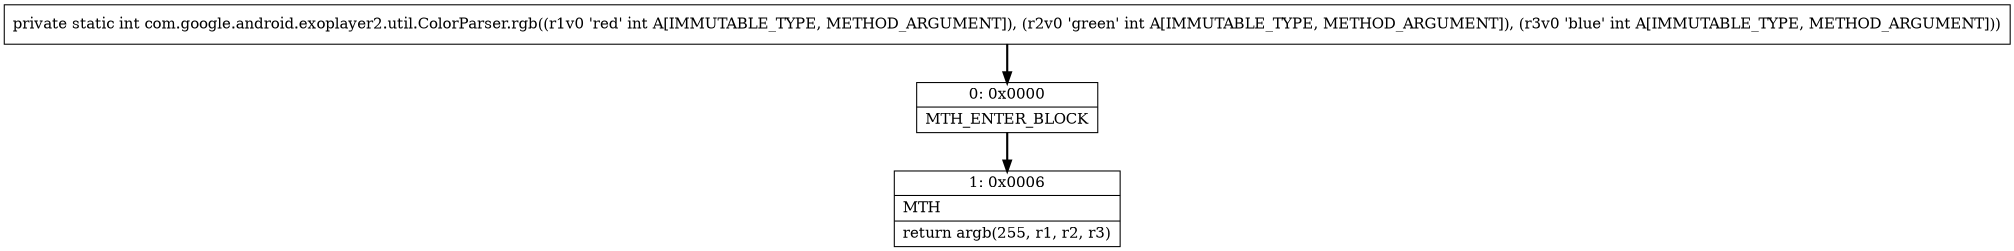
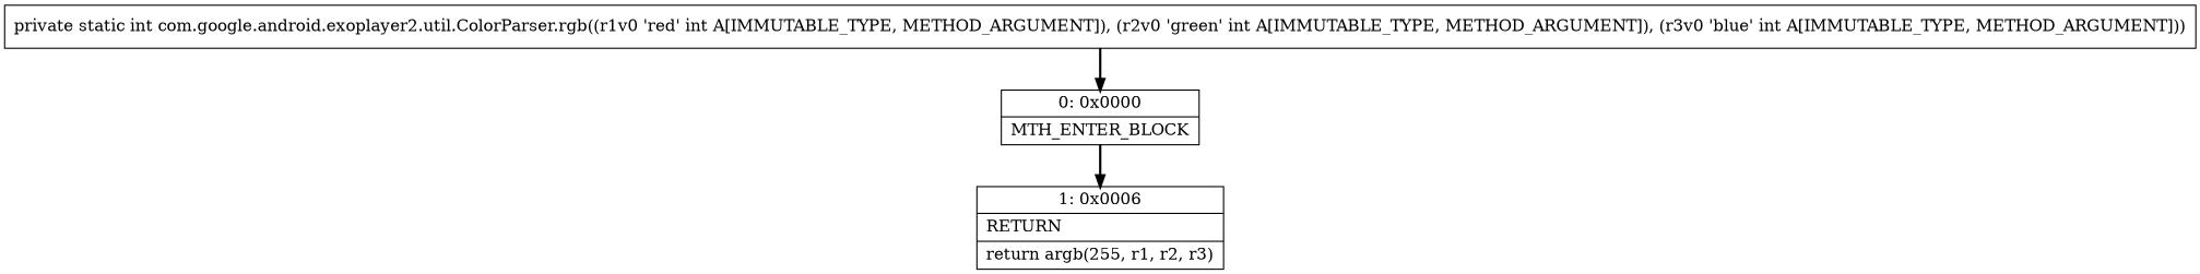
  digraph {
    node [shape=record]
    edge [style=bold]
    n1 [label="{0\:\ 0x0000|MTH_ENTER_BLOCK\l}"]
-   n2 [label="{1\:\ 0x0006|MTH\l|return argb(255, r1, r2, r3)\l}"]
+   n2 [label="{1\:\ 0x0006|RETURN\l|return argb(255, r1, r2, r3)\l}"]
    n3 [label="{private static int com.google.android.exoplayer2.util.ColorParser.rgb((r1v0 'red' int A[IMMUTABLE_TYPE, METHOD_ARGUMENT]), (r2v0 'green' int A[IMMUTABLE_TYPE, METHOD_ARGUMENT]), (r3v0 'blue' int A[IMMUTABLE_TYPE, METHOD_ARGUMENT])) }"]
    n1 -> n2
    n3 -> n1
  }
